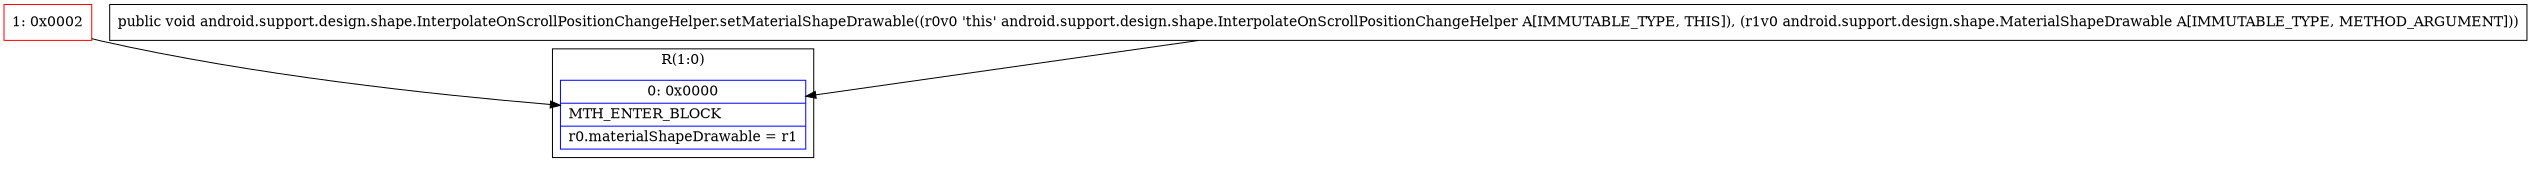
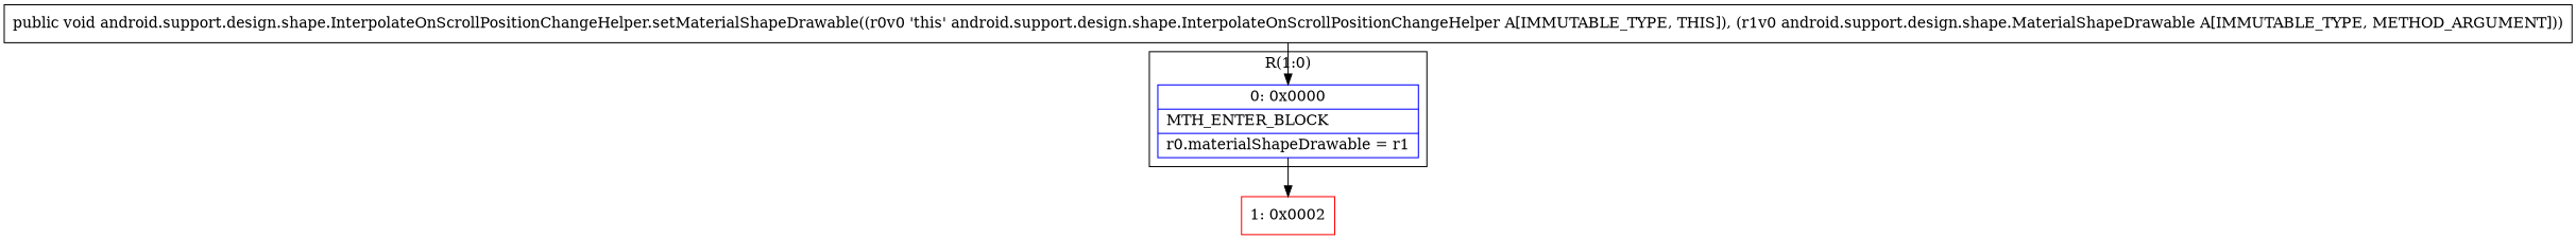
  digraph {
    node [shape=record]
    n1 [color=blue label="{0\:\ 0x0000|MTH_ENTER_BLOCK\l|r0.materialShapeDrawable = r1\l}"]
    n2 [color=red label="{1\:\ 0x0002}"]
    n3 [label="{public void android.support.design.shape.InterpolateOnScrollPositionChangeHelper.setMaterialShapeDrawable((r0v0 'this' android.support.design.shape.InterpolateOnScrollPositionChangeHelper A[IMMUTABLE_TYPE, THIS]), (r1v0 android.support.design.shape.MaterialShapeDrawable A[IMMUTABLE_TYPE, METHOD_ARGUMENT])) }"]
    subgraph cluster_1 {
      label="R(1:0)"
      n1
    }
-   n2 -> n1
+   n1 -> n2
    n3 -> n1
  }
